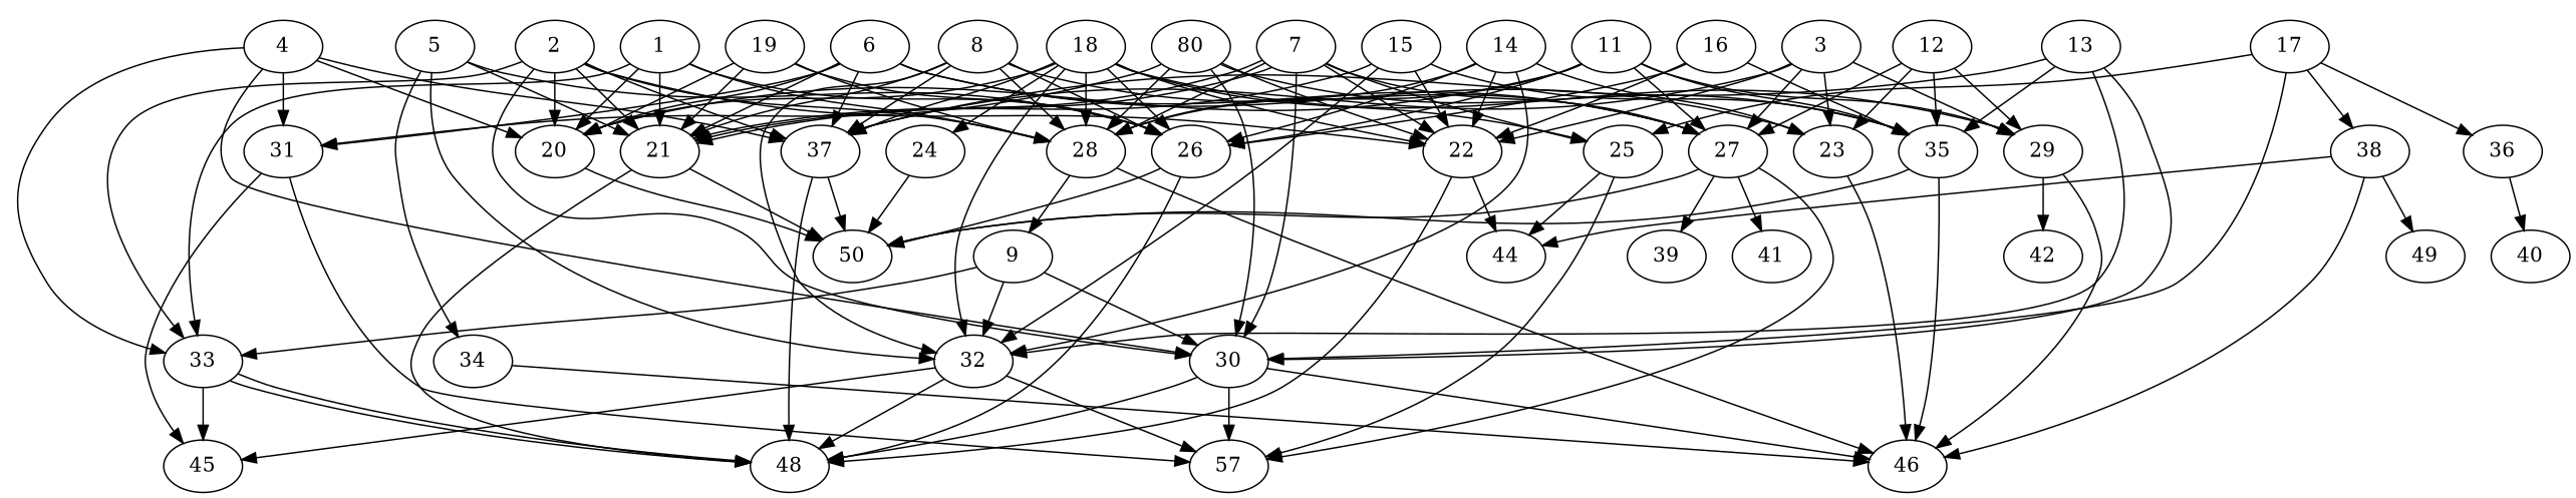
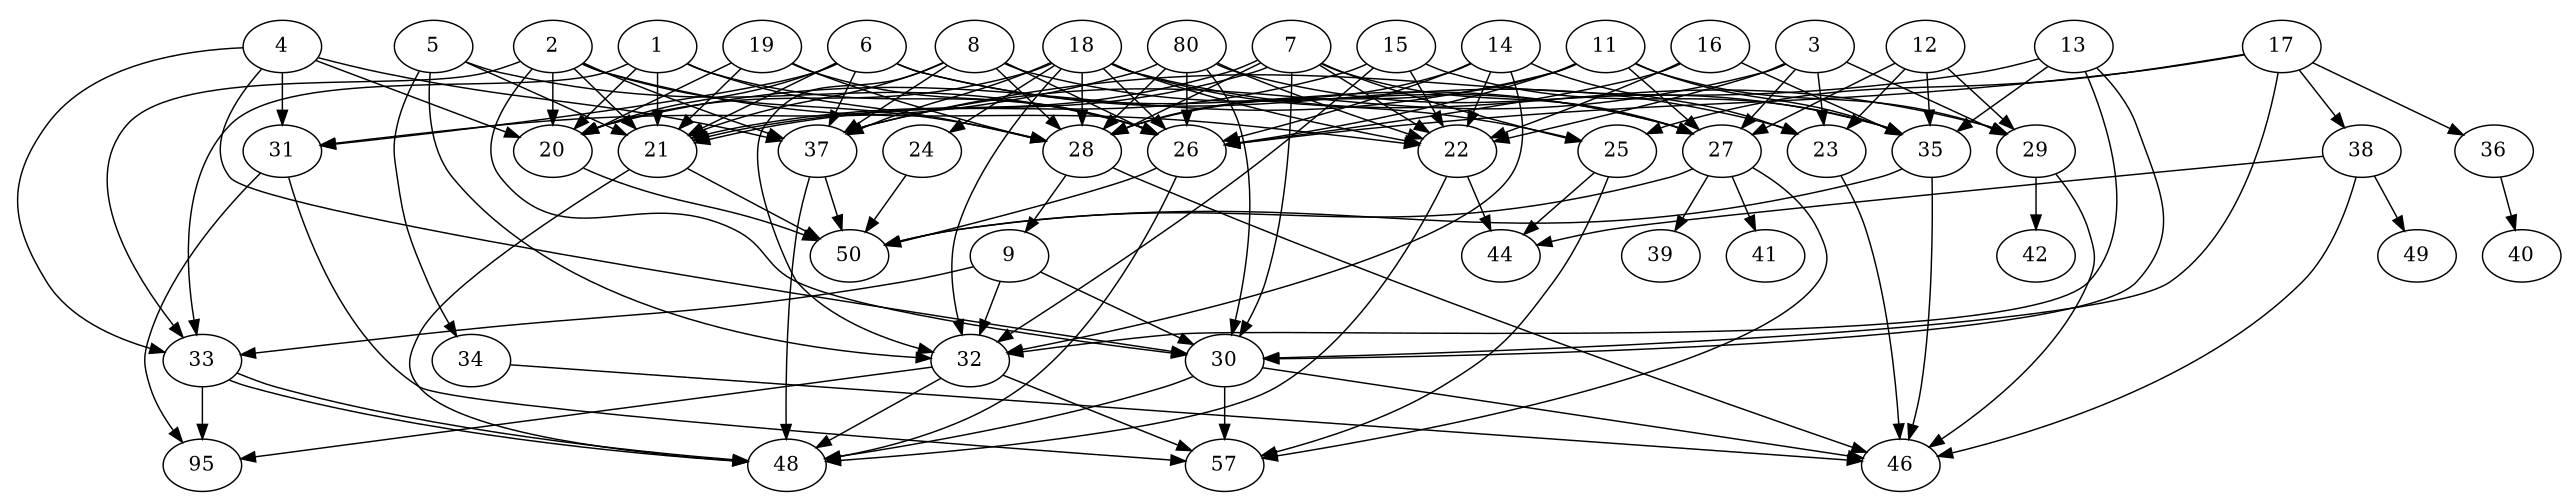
  digraph {
    node [alpha=0.09]
    1 [alpha=0.10 expect_size=45999104]
    20 [alpha=0.10 expect_size=50014208]
    21 [alpha=0.00 expect_size=51161088]
    26 [alpha=0.04 expect_size=28305408]
    28 [alpha=0.05 expect_size=45720576]
    33 [alpha=0.01 expect_size=15078400]
    50 [alpha=0.10 expect_size=11549696]
    48 [alpha=0.07 expect_size=26563584]
    46 [expect_size=44699648]
    9 [alpha=0.04 expect_size=19127296]
-   45 [alpha=0.17 expect_size=8826880]
+   45 [alpha=0.17 expect_size=8826880 label=95]
    2 [alpha=0.17 expect_size=26502144]
    22 [alpha=0.20 expect_size=40486912]
    30 [alpha=0.10 expect_size=37499904]
    37 [alpha=0.08 expect_size=23586816]
    44 [alpha=0.15 expect_size=30616576]
    n17 [alpha=0.19 expect_size=6511616 label=57]
    3 [alpha=0.20 expect_size=48771072]
    23 [alpha=0.18 expect_size=7487488]
    27 [alpha=0.03 expect_size=50199552]
    29 [alpha=0.13 expect_size=45061120]
    39 [alpha=0.18 expect_size=43615232]
    41 [alpha=0.19 expect_size=50447360]
    42 [alpha=0.15 expect_size=25632768]
    4 [alpha=0.06 expect_size=43752448]
    31 [expect_size=13925376]
    5 [expect_size=11174912]
    32 [alpha=0.01 expect_size=15093760]
    34 [alpha=0.11 expect_size=10221568]
    6 [alpha=0.12 expect_size=49294336]
    7 [alpha=0.07 expect_size=13406208]
    25 [expect_size=46310400]
    8 [alpha=0.12 expect_size=11912192]
    n34 [alpha=0.00 expect_size=28300288 label=80]
    35 [alpha=0.15 expect_size=39033856]
    11 [alpha=0.15 expect_size=9795584]
    12 [alpha=0.06 expect_size=33521664]
    13 [alpha=0.07 expect_size=26926080]
    14 [expect_size=26341376]
    15 [alpha=0.12 expect_size=40603648]
    16 [expect_size=15076352]
    17 [alpha=0.18 expect_size=43170816]
    36 [alpha=0.04 expect_size=13076480]
    38 [alpha=0.16 expect_size=31543296]
    40 [alpha=0.19 expect_size=26501120]
    49 [alpha=0.12 expect_size=16724992]
    18 [alpha=0.20 expect_size=11484160]
    24 [alpha=0.12 expect_size=24322048]
    19 [alpha=0.17 expect_size=39796736]
    1 -> 20
    1 -> 21
    1 -> 26
    1 -> 28
    1 -> 33
    20 -> 50
    21 -> 50
    21 -> 48
    26 -> 50
    26 -> 48
    28 -> 46
    28 -> 9
    33 -> 48
    33 -> 48
    33 -> 45
    9 -> 33
    9 -> 30
    9 -> 32
    2 -> 20
    2 -> 21
    2 -> 28
    2 -> 33
    2 -> 22
    2 -> 30
    2 -> 37
    22 -> 48
    22 -> 44
    30 -> 48
    30 -> 46
    30 -> n17
    37 -> 50
    37 -> 48
    3 -> 22
    3 -> 37
    3 -> 23
    3 -> 27
    3 -> 29
    23 -> 46
    27 -> 50
    27 -> n17
    27 -> 39
    27 -> 41
    29 -> 46
    29 -> 42
    4 -> 20
    4 -> 33
    4 -> 30
    4 -> 37
    4 -> 31
    31 -> 45
    31 -> n17
    5 -> 21
    5 -> 26
    5 -> 32
    5 -> 34
    32 -> 48
    32 -> 45
    32 -> n17
    34 -> 46
    6 -> 20
    6 -> 21
    6 -> 37
    6 -> 23
    6 -> 27
    6 -> 31
    7 -> 21
    7 -> 21
    7 -> 28
    7 -> 22
    7 -> 30
    7 -> 27
    7 -> 25
    25 -> 44
    25 -> n17
    8 -> 21
    8 -> 26
    8 -> 28
    8 -> 37
    8 -> 27
    8 -> 32
+   n34 -> 26
    n34 -> 28
    n34 -> 22
    n34 -> 30
    n34 -> 31
    n34 -> 35
    35 -> 50
    35 -> 46
    11 -> 20
    11 -> 26
    11 -> 28
    11 -> 27
    11 -> 29
    11 -> 35
    12 -> 23
    12 -> 27
    12 -> 29
    12 -> 35
    13 -> 30
    13 -> 37
    13 -> 32
    13 -> 35
    14 -> 26
    14 -> 28
    14 -> 22
    14 -> 23
    14 -> 32
    15 -> 21
    15 -> 22
    15 -> 32
    15 -> 35
    16 -> 26
    16 -> 22
    16 -> 35
+   17 -> 26
    17 -> 30
    17 -> 25
    17 -> 36
    17 -> 38
    36 -> 40
    38 -> 46
    38 -> 44
    38 -> 49
    18 -> 20
    18 -> 26
    18 -> 28
    18 -> 22
    18 -> 37
    18 -> 29
    18 -> 32
    18 -> 25
    18 -> 24
    24 -> 50
    19 -> 20
    19 -> 21
    19 -> 26
    19 -> 28
  }
